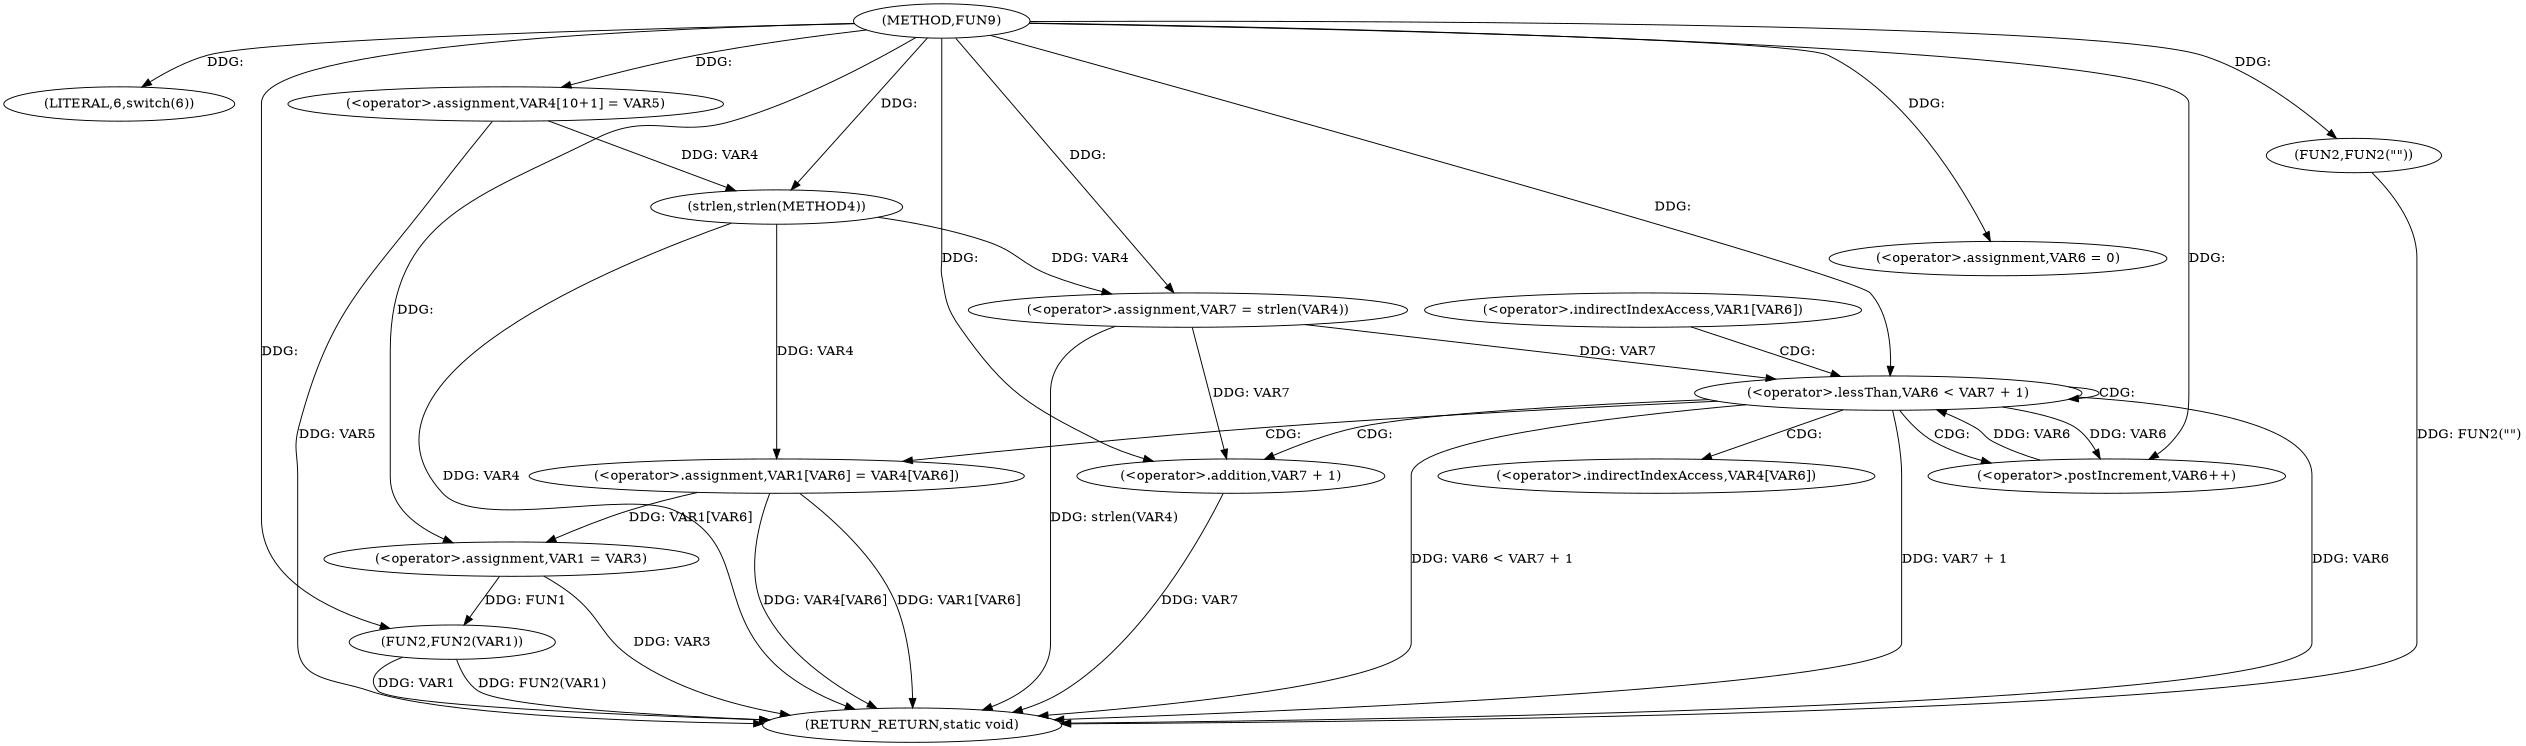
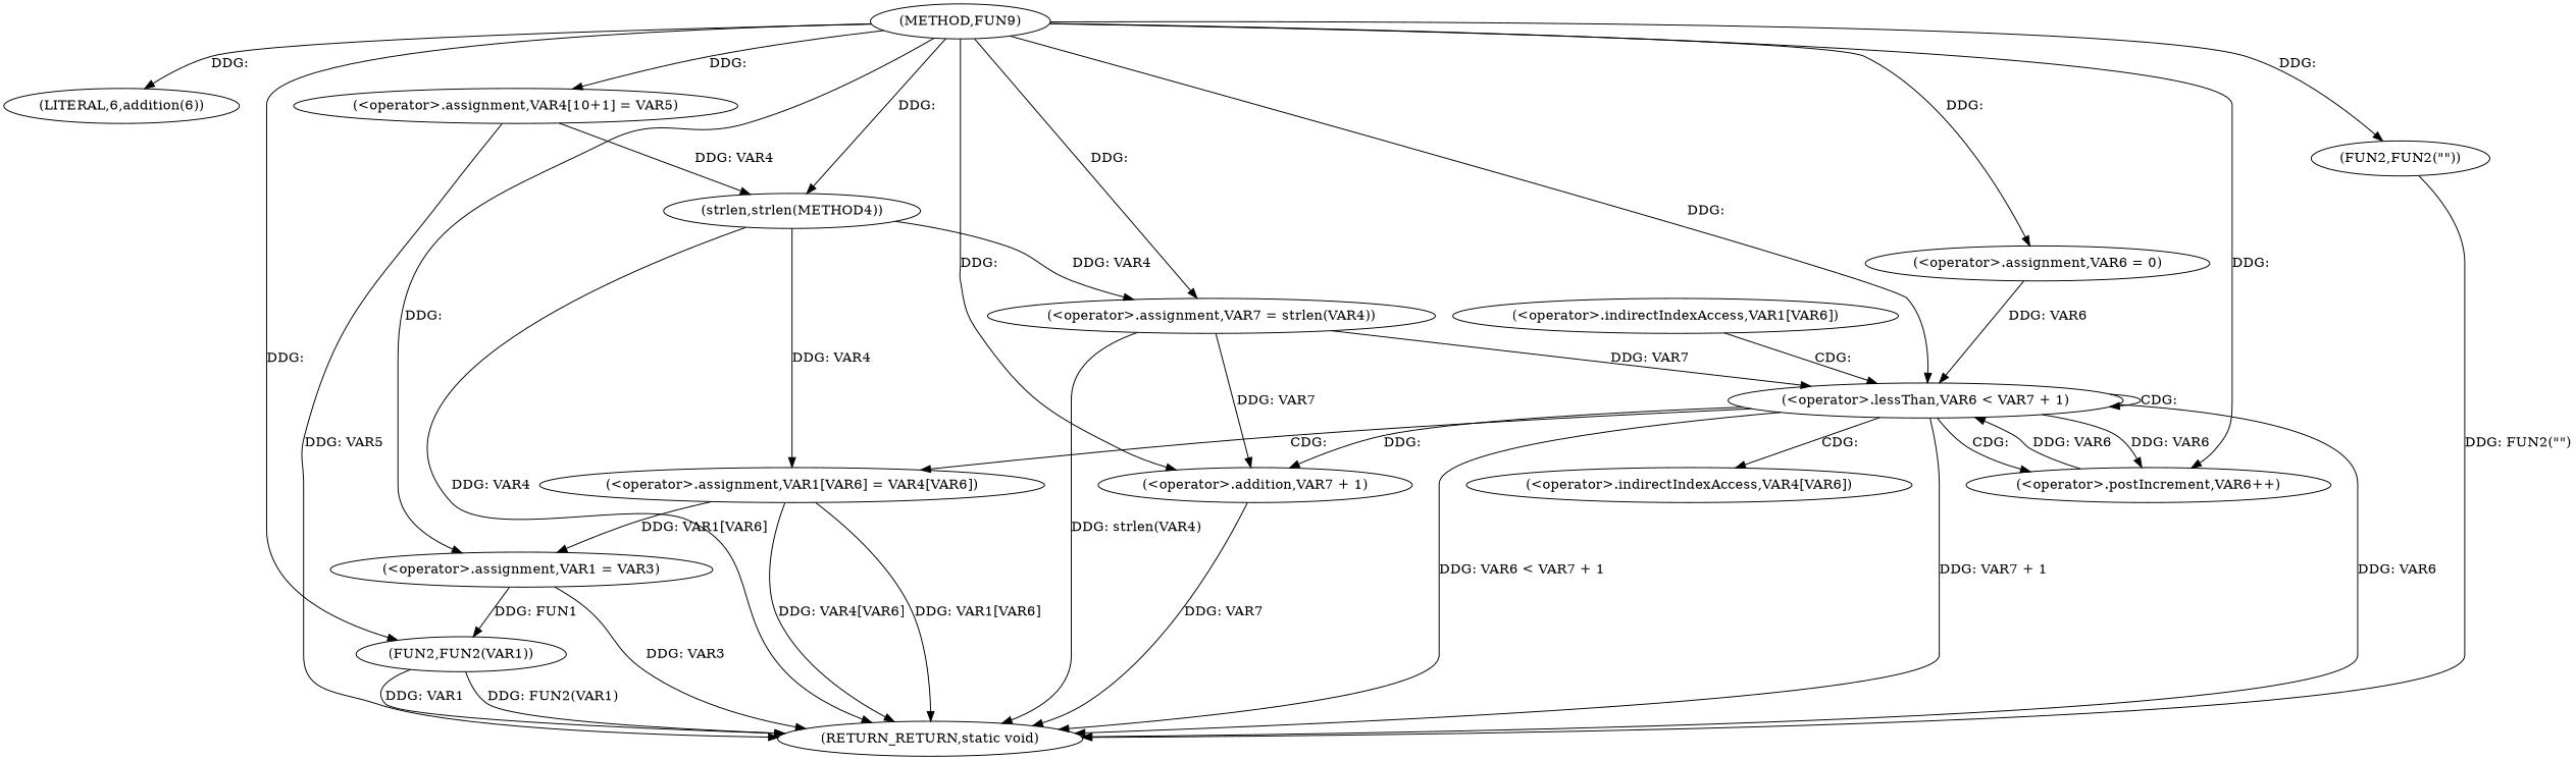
  digraph {
    n1 [label="(METHOD,FUN9)"]
-   n2 [label="(LITERAL,6,switch(6))"]
+   n2 [label="(LITERAL,6,addition(6))"]
    n3 [label="(<operator>.assignment,VAR1 = VAR3)"]
    n4 [label="(FUN2,FUN2(\"\"))"]
    n5 [label="(<operator>.assignment,VAR4[10+1] = VAR5)"]
    n6 [label="(<operator>.assignment,VAR7 = strlen(VAR4))"]
    n7 [label="(strlen,strlen(METHOD4))"]
    n8 [label="(<operator>.assignment,VAR6 = 0)"]
    n9 [label="(<operator>.lessThan,VAR6 < VAR7 + 1)"]
    n10 [label="(<operator>.addition,VAR7 + 1)"]
    n11 [label="(<operator>.postIncrement,VAR6++)"]
    n12 [label="(FUN2,FUN2(VAR1))"]
    n13 [label="(RETURN_RETURN,static void)"]
    n14 [label="(<operator>.assignment,VAR1[VAR6] = VAR4[VAR6])"]
    n15 [label="(<operator>.indirectIndexAccess,VAR4[VAR6])"]
    n16 [label="(<operator>.indirectIndexAccess,VAR1[VAR6])"]
    n1 -> n2 [label="DDG: "]
    n1 -> n3 [label="DDG: "]
    n1 -> n4 [label="DDG: "]
    n1 -> n5 [label="DDG: "]
    n1 -> n6 [label="DDG: "]
    n1 -> n7 [label="DDG: "]
    n1 -> n8 [label="DDG: "]
    n1 -> n9 [label="DDG: "]
    n1 -> n10 [label="DDG: "]
    n1 -> n11 [label="DDG: "]
    n1 -> n12 [label="DDG: "]
    n3 -> n12 [label="DDG: FUN1"]
    n3 -> n13 [label="DDG: VAR3"]
    n4 -> n13 [label="DDG: FUN2(\"\")"]
    n5 -> n7 [label="DDG: VAR4"]
    n5 -> n13 [label="DDG: VAR5"]
    n6 -> n9 [label="DDG: VAR7"]
    n6 -> n10 [label="DDG: VAR7"]
    n6 -> n13 [label="DDG: strlen(VAR4)"]
    n7 -> n6 [label="DDG: VAR4"]
    n7 -> n13 [label="DDG: VAR4"]
    n7 -> n14 [label="DDG: VAR4"]
+   n8 -> n9 [label="DDG: VAR6"]
    n9 -> n9 [label="CDG: "]
-   n9 -> n10 [label="CDG: "]
+   n9 -> n10 [label="DDG: "]
    n9 -> n11 [label="DDG: VAR6"]
    n9 -> n11 [label="CDG: "]
    n9 -> n13 [label="DDG: VAR6"]
    n9 -> n13 [label="DDG: VAR6 < VAR7 + 1"]
    n9 -> n13 [label="DDG: VAR7 + 1"]
    n9 -> n14 [label="CDG: "]
    n9 -> n15 [label="CDG: "]
    n10 -> n13 [label="DDG: VAR7"]
    n11 -> n9 [label="DDG: VAR6"]
    n12 -> n13 [label="DDG: VAR1"]
    n12 -> n13 [label="DDG: FUN2(VAR1)"]
    n14 -> n3 [label="DDG: VAR1[VAR6]"]
    n14 -> n13 [label="DDG: VAR1[VAR6]"]
    n14 -> n13 [label="DDG: VAR4[VAR6]"]
    n16 -> n9 [label="CDG: "]
  }
